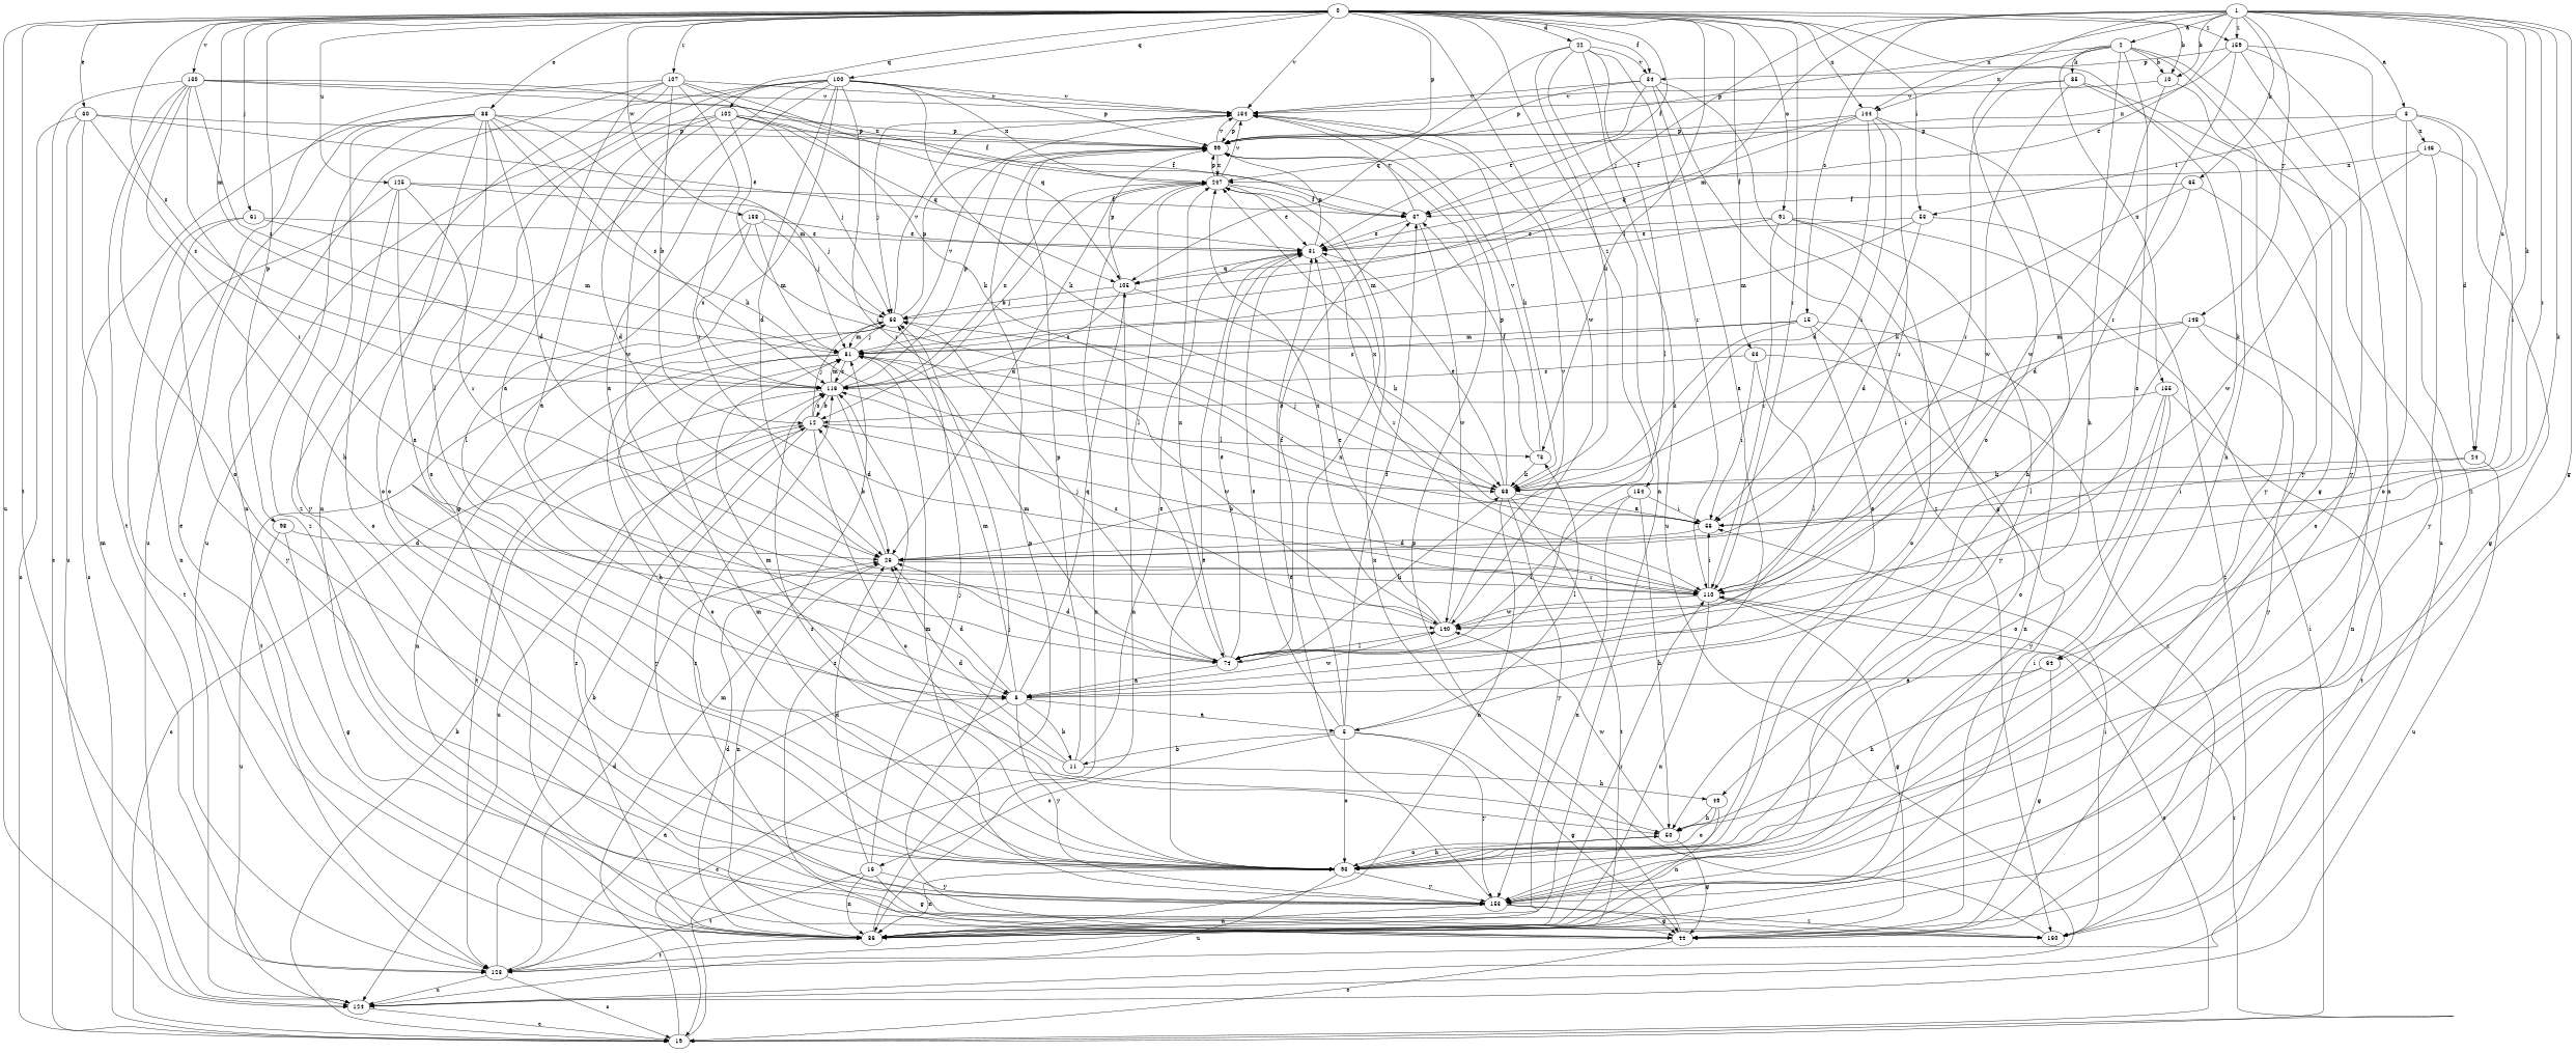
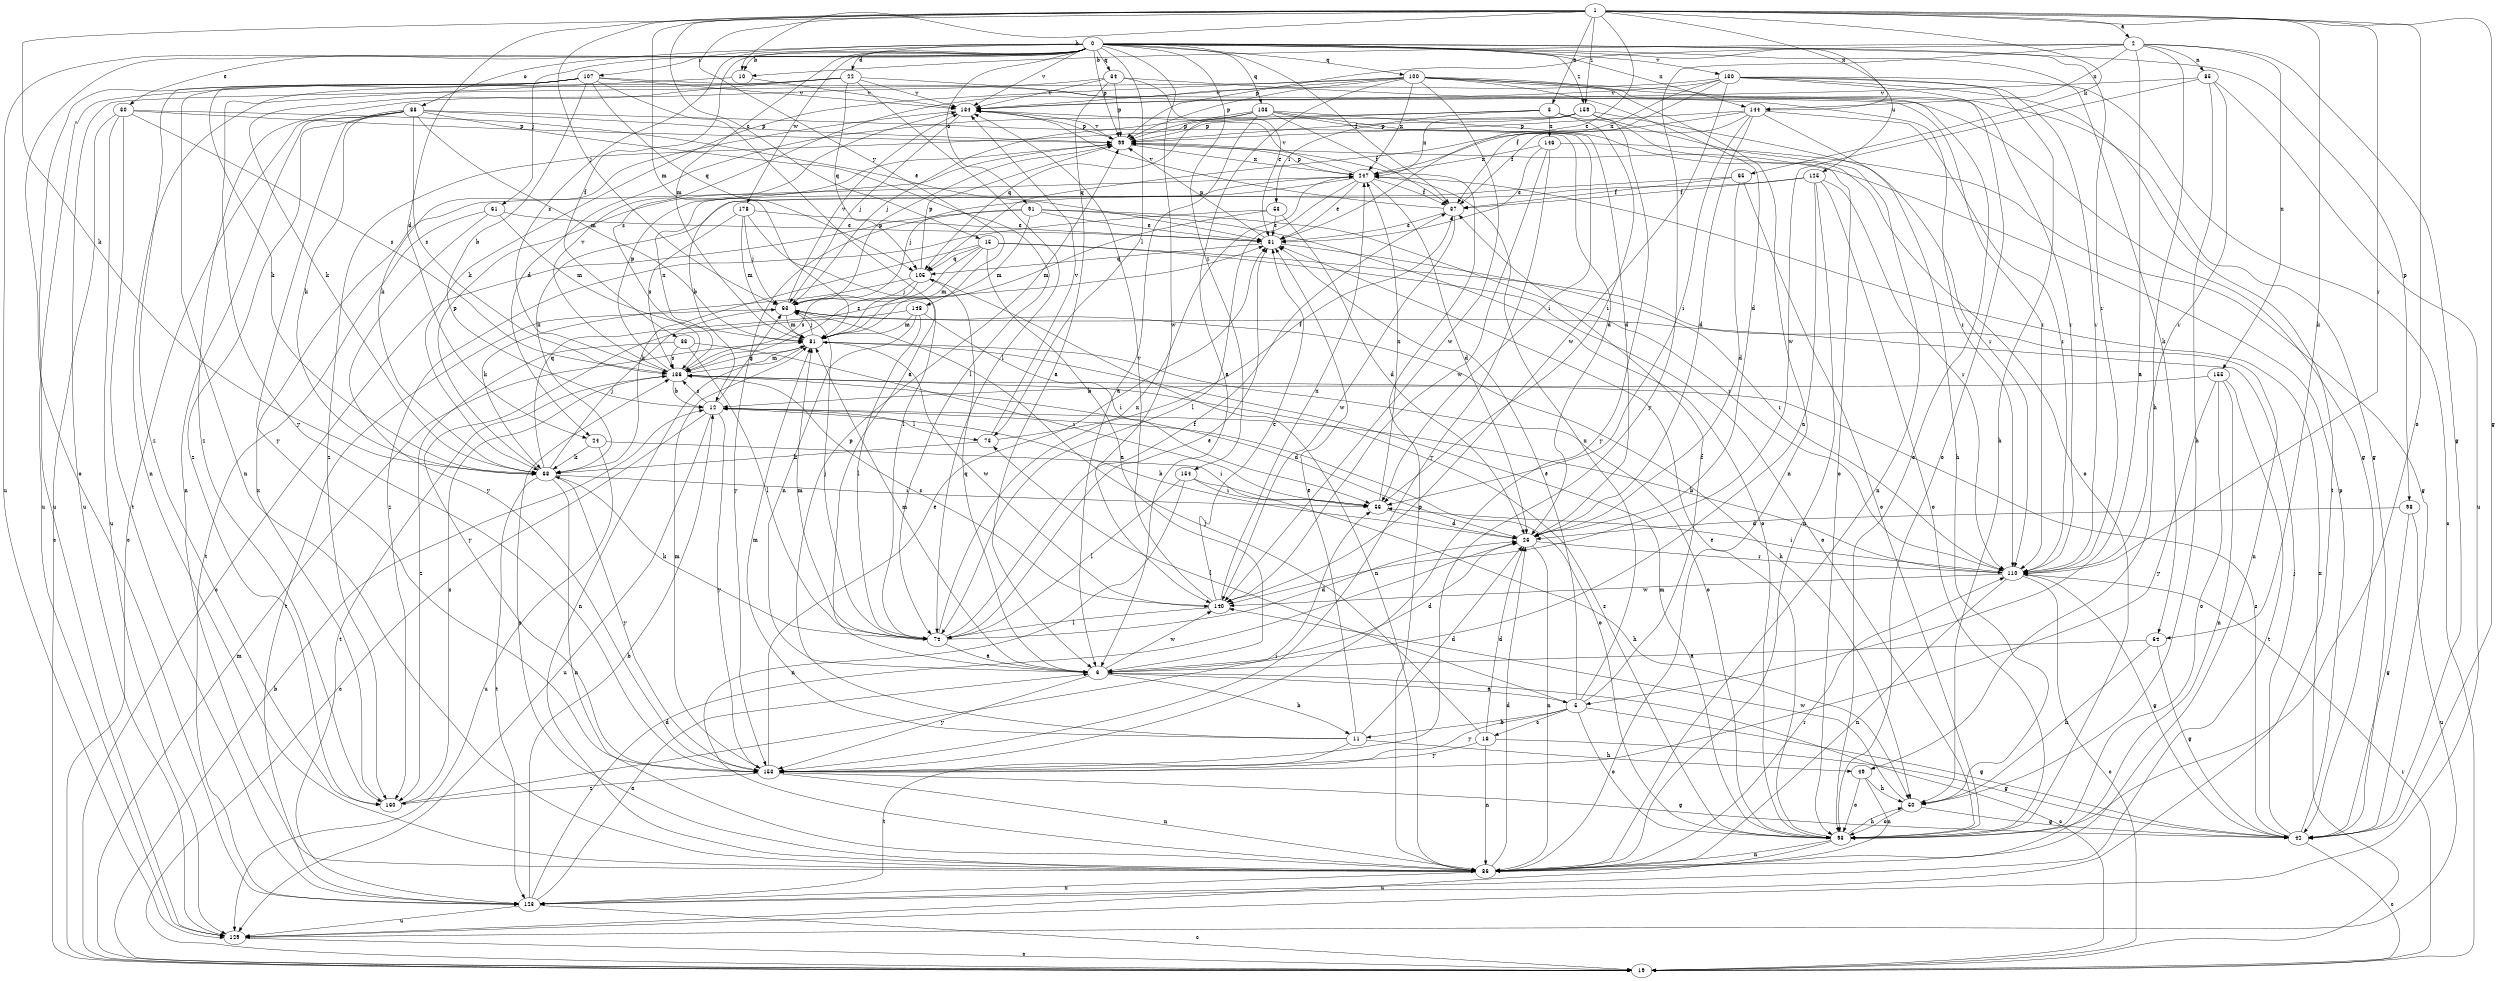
  strict digraph {
    0
    10
    22
    30
    33
    34
    37
    53
    61
    64
    73
    81
    88
    91
    98
    99
    100
-   103 [label=102]
+   103
    107
    110
-   116
+   116 [label=136]
    123
    125
-   129 [label=124]
+   129
    130
    134
-   138
+   138 [label=178]
    140
    144
    154
    159
    153
    68
    105
    86
    74
    31
    19
    56
    160
-   44
+   44 [label=42]
    6
    26
    50
    63
    93
    n47 [label=247]
    12
    1
    2
    3
    15
    24
    65
    148
    5
    49
    85
    n59 [label=155]
    146
    11
    16
    0 -> 10 [label=b]
    0 -> 22 [label=d]
    0 -> 30 [label=e]
    0 -> 33 [label=f]
-   0 -> 34 [label=f]
+   0 -> 34 [label=q]
    0 -> 37 [label=f]
-   0 -> 53 [label=i]
    0 -> 61 [label=j]
    0 -> 64 [label=k]
    0 -> 73 [label=l]
    0 -> 81 [label=m]
    0 -> 88 [label=o]
    0 -> 91 [label=o]
    0 -> 98 [label=p]
    0 -> 99 [label=p]
    0 -> 100 [label=q]
    0 -> 103 [label=q]
    0 -> 107 [label=r]
    0 -> 110 [label=r]
    0 -> 116 [label=s]
-   0 -> 123 [label=t]
+   0 -> 123 [label=o]
    0 -> 125 [label=u]
    0 -> 129 [label=u]
    0 -> 130 [label=v]
    0 -> 134 [label=v]
    0 -> 138 [label=w]
    0 -> 140 [label=w]
    0 -> 144 [label=x]
    0 -> 154 [label=z]
    0 -> 159 [label=z]
    10 -> 134 [label=v]
-   10 -> 140 [label=w]
+   130 -> 140 [label=w]
    10 -> 153 [label=y]
    22 -> 110 [label=r]
    22 -> 129 [label=u]
-   22 -> 34 [label=v]
+   22 -> 134 [label=v]
    22 -> 68 [label=k]
    22 -> 105 [label=q]
    22 -> 86 [label=n]
    22 -> 74 [label=l]
    30 -> 99 [label=p]
    30 -> 116 [label=s]
-   30 -> 123 [label=m]
+   30 -> 123 [label=t]
    30 -> 129 [label=u]
    30 -> 31 [label=e]
    30 -> 19 [label=c]
    33 -> 116 [label=s]
    33 -> 74 [label=l]
    33 -> 56 [label=i]
    33 -> 160 [label=z]
    34 -> 99 [label=p]
    34 -> 134 [label=v]
    34 -> 31 [label=e]
    34 -> 160 [label=z]
    34 -> 44 [label=g]
    34 -> 6 [label=a]
    37 -> 134 [label=v]
    37 -> 140 [label=w]
    37 -> 31 [label=e]
    53 -> 81 [label=m]
    53 -> 31 [label=e]
    53 -> 160 [label=z]
    53 -> 26 [label=d]
    61 -> 81 [label=m]
    61 -> 123 [label=t]
    61 -> 153 [label=y]
    61 -> 31 [label=e]
    64 -> 44 [label=g]
    64 -> 6 [label=a]
    64 -> 50 [label=h]
    73 -> 37 [label=f]
    73 -> 134 [label=v]
    73 -> 68 [label=k]
    81 -> 116 [label=s]
    81 -> 140 [label=w]
    81 -> 86 [label=n]
    81 -> 63 [label=j]
    81 -> 93 [label=o]
    88 -> 81 [label=m]
    88 -> 99 [label=p]
    88 -> 116 [label=s]
    88 -> 153 [label=y]
    88 -> 68 [label=k]
-   88 -> 86 [label=e]
+   88 -> 86 [label=n]
    88 -> 74 [label=l]
    88 -> 19 [label=c]
    88 -> 160 [label=z]
    88 -> 26 [label=d]
-   88 -> 93 [label=o]
    91 -> 81 [label=m]
    91 -> 110 [label=r]
    91 -> 153 [label=y]
    91 -> 31 [label=e]
-   91 -> 19 [label=i]
+   91 -> 19 [label=c]
    91 -> 93 [label=o]
    98 -> 129 [label=u]
    98 -> 44 [label=g]
    98 -> 26 [label=d]
    99 -> 134 [label=v]
    99 -> n47 [label=x]
    100 -> 99 [label=p]
    100 -> 110 [label=r]
    100 -> 129 [label=u]
    100 -> 134 [label=v]
    100 -> 140 [label=w]
    100 -> 68 [label=k]
    100 -> 86 [label=n]
    100 -> 44 [label=g]
    100 -> 6 [label=a]
    100 -> 26 [label=d]
    100 -> 93 [label=o]
    100 -> n47 [label=x]
    103 -> 37 [label=f]
    103 -> 99 [label=p]
    103 -> 105 [label=q]
    103 -> 56 [label=i]
    103 -> 6 [label=a]
    103 -> 26 [label=d]
    103 -> 63 [label=j]
    103 -> 93 [label=o]
    107 -> 110 [label=r]
    107 -> 129 [label=u]
    107 -> 134 [label=v]
    107 -> 68 [label=k]
    107 -> 105 [label=q]
    107 -> 86 [label=n]
    107 -> 160 [label=z]
    107 -> 6 [label=a]
    107 -> 12 [label=b]
    110 -> 140 [label=w]
    110 -> 86 [label=n]
    110 -> 19 [label=c]
    110 -> 56 [label=i]
    110 -> 44 [label=g]
    110 -> 12 [label=b]
    116 -> 81 [label=m]
    116 -> 99 [label=p]
    116 -> 123 [label=t]
    116 -> 134 [label=v]
    116 -> 26 [label=d]
    116 -> n47 [label=x]
    116 -> 12 [label=b]
    123 -> 129 [label=u]
    123 -> 19 [label=c]
    123 -> 6 [label=a]
    123 -> 26 [label=d]
    123 -> 12 [label=b]
    125 -> 37 [label=f]
    125 -> 110 [label=r]
    125 -> 86 [label=n]
    125 -> 6 [label=a]
    125 -> 63 [label=j]
    125 -> 93 [label=o]
    129 -> 19 [label=c]
    130 -> 37 [label=f]
    130 -> 110 [label=r]
    130 -> 116 [label=s]
    130 -> 123 [label=t]
    130 -> 134 [label=v]
    130 -> 19 [label=c]
    130 -> 50 [label=h]
    130 -> 93 [label=o]
    130 -> n47 [label=x]
    134 -> 99 [label=p]
    134 -> 68 [label=k]
    134 -> 63 [label=j]
    138 -> 81 [label=m]
    138 -> 116 [label=s]
    138 -> 74 [label=l]
    138 -> 31 [label=e]
    138 -> 63 [label=j]
    140 -> 116 [label=s]
    140 -> 134 [label=v]
    140 -> 74 [label=l]
    140 -> 31 [label=e]
    140 -> n47 [label=x]
    144 -> 37 [label=f]
    144 -> 99 [label=p]
    144 -> 110 [label=r]
    144 -> 105 [label=q]
    144 -> 56 [label=i]
    144 -> 26 [label=d]
    144 -> 50 [label=h]
    154 -> 86 [label=n]
    154 -> 74 [label=l]
    154 -> 56 [label=i]
    154 -> 50 [label=h]
-   159 -> 34 [label=p]
+   159 -> 99 [label=p]
    159 -> 110 [label=r]
    159 -> 153 [label=y]
    159 -> 86 [label=n]
    159 -> 160 [label=z]
    159 -> n47 [label=x]
    153 -> 81 [label=m]
    153 -> 86 [label=n]
    153 -> 31 [label=e]
    153 -> 160 [label=z]
    153 -> 44 [label=g]
    68 -> 99 [label=p]
    68 -> 123 [label=t]
    68 -> 153 [label=y]
    68 -> 86 [label=n]
-   68 -> 31 [label=e]
-   68 -> 56 [label=a]
+   68 -> 31 [label=q]
+   68 -> 56 [label=i]
    68 -> 63 [label=j]
    105 -> 99 [label=p]
    105 -> 116 [label=s]
    105 -> 68 [label=k]
    105 -> 86 [label=n]
    105 -> 63 [label=j]
    86 -> 99 [label=p]
    86 -> 110 [label=r]
    86 -> 116 [label=s]
-   86 -> 123 [label=t]
+   86 -> 123 [label=x]
    86 -> 26 [label=d]
    74 -> 37 [label=f]
-   81 -> 74 [label=m]
+   74 -> 81 [label=m]
    74 -> 68 [label=k]
    74 -> 31 [label=e]
    74 -> 6 [label=a]
    74 -> 26 [label=d]
    74 -> 63 [label=j]
    74 -> n47 [label=x]
    31 -> 99 [label=p]
    31 -> 110 [label=r]
    31 -> 105 [label=q]
    19 -> 81 [label=m]
    19 -> 110 [label=r]
    19 -> n47 [label=x]
    19 -> 12 [label=b]
    56 -> 26 [label=d]
    56 -> n47 [label=x]
    160 -> 116 [label=s]
    160 -> 56 [label=i]
    160 -> n47 [label=x]
    44 -> 99 [label=p]
    44 -> 116 [label=s]
    44 -> 19 [label=c]
    44 -> 63 [label=j]
    6 -> 81 [label=m]
    6 -> 140 [label=w]
    6 -> 153 [label=y]
    6 -> 105 [label=q]
    6 -> 19 [label=c]
    6 -> 26 [label=d]
    6 -> 5 [label=a]
    6 -> 11 [label=b]
    26 -> 110 [label=r]
    26 -> 86 [label=n]
    26 -> 12 [label=b]
    50 -> 140 [label=w]
    50 -> 44 [label=g]
    50 -> 93 [label=o]
    63 -> 81 [label=m]
    63 -> 99 [label=p]
    63 -> 123 [label=t]
    63 -> 134 [label=v]
    63 -> 50 [label=h]
    93 -> 81 [label=m]
    93 -> 116 [label=s]
    93 -> 129 [label=u]
-   93 -> 153 [label=y]
    93 -> 86 [label=n]
    93 -> 31 [label=e]
    93 -> 50 [label=h]
    n47 -> 37 [label=f]
    n47 -> 99 [label=p]
    n47 -> 134 [label=v]
    n47 -> 74 [label=l]
    n47 -> 31 [label=e]
    n47 -> 26 [label=d]
    n47 -> 12 [label=b]
    12 -> 73 [label=l]
    12 -> 116 [label=s]
    12 -> 129 [label=u]
    12 -> 153 [label=y]
    12 -> 19 [label=c]
    12 -> 63 [label=j]
    12 -> 93 [label=o]
    1 -> 10 [label=b]
    1 -> 64 [label=k]
    1 -> 81 [label=m]
    1 -> 110 [label=r]
    1 -> 144 [label=x]
    1 -> 159 [label=z]
    1 -> 68 [label=k]
    1 -> 31 [label=e]
    1 -> 44 [label=g]
    1 -> 63 [label=j]
    1 -> 93 [label=o]
    1 -> 2 [label=a]
    1 -> 3 [label=a]
    1 -> 15 [label=c]
-   1 -> 24 [label=u]
+   1 -> 24 [label=d]
    1 -> 65 [label=k]
    1 -> 148 [label=y]
    2 -> 10 [label=b]
    2 -> 99 [label=p]
    2 -> 144 [label=x]
    2 -> 153 [label=y]
    2 -> 44 [label=g]
    2 -> 5 [label=a]
    2 -> 49 [label=h]
-   2 -> 85 [label=k]
+   2 -> 85 [label=n]
    2 -> n59 [label=x]
    3 -> 53 [label=i]
    3 -> 99 [label=p]
    3 -> 56 [label=i]
    3 -> 93 [label=o]
    3 -> 24 [label=d]
    3 -> 146 [label=x]
    15 -> 81 [label=m]
    15 -> 116 [label=s]
    15 -> 68 [label=k]
+   15 -> 105 [label=q]
    15 -> 86 [label=n]
    15 -> 6 [label=a]
    15 -> 93 [label=o]
    24 -> 129 [label=u]
    24 -> 68 [label=k]
    24 -> 56 [label=i]
    65 -> 37 [label=f]
    65 -> 68 [label=k]
    65 -> 26 [label=d]
    65 -> 93 [label=o]
    148 -> 81 [label=m]
    148 -> 153 [label=y]
-   148 -> 86 [label=n]
+   148 -> 6 [label=n]
    148 -> 74 [label=l]
    148 -> 56 [label=i]
    5 -> 37 [label=f]
    5 -> 73 [label=l]
    5 -> 153 [label=y]
    5 -> 31 [label=e]
    5 -> 44 [label=g]
    5 -> 93 [label=o]
    5 -> n47 [label=x]
    5 -> 11 [label=b]
    5 -> 16 [label=c]
    49 -> 86 [label=n]
    49 -> 50 [label=h]
    49 -> 93 [label=o]
    85 -> 110 [label=r]
    85 -> 129 [label=u]
    85 -> 134 [label=v]
    85 -> 140 [label=w]
    85 -> 50 [label=h]
    n59 -> 123 [label=t]
    n59 -> 153 [label=y]
-   n59 -> 86 [label=i]
+   n59 -> 86 [label=n]
    n59 -> 93 [label=o]
    n59 -> 12 [label=b]
    146 -> 140 [label=w]
    146 -> 153 [label=y]
+   146 -> 31 [label=e]
    146 -> 44 [label=g]
    146 -> n47 [label=x]
    11 -> 81 [label=m]
    11 -> 99 [label=p]
-   16 -> 123 [label=t]
+   11 -> 123 [label=t]
    11 -> 31 [label=e]
    11 -> 26 [label=d]
    11 -> 49 [label=h]
    16 -> 153 [label=y]
    16 -> 86 [label=n]
    16 -> 44 [label=g]
    16 -> 26 [label=d]
    16 -> 63 [label=j]
  }
